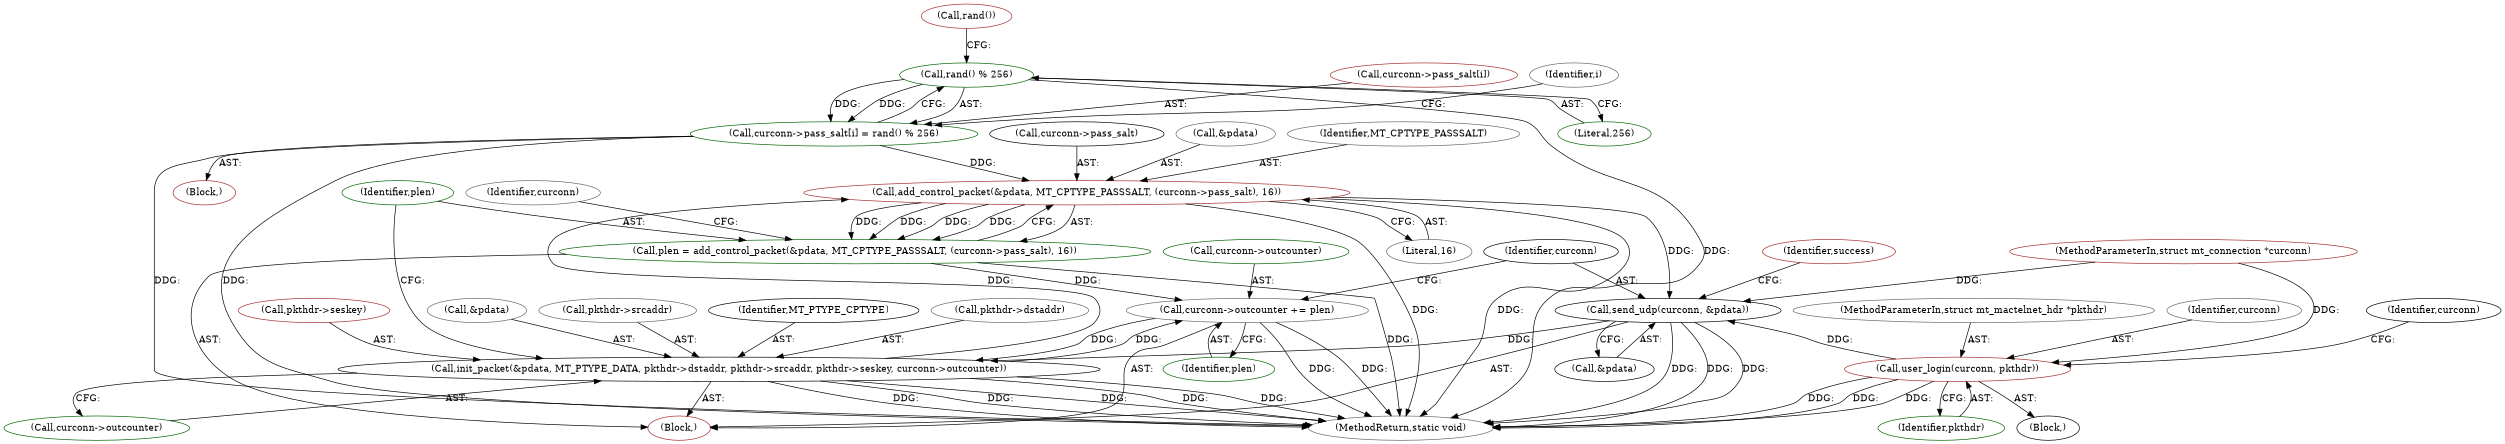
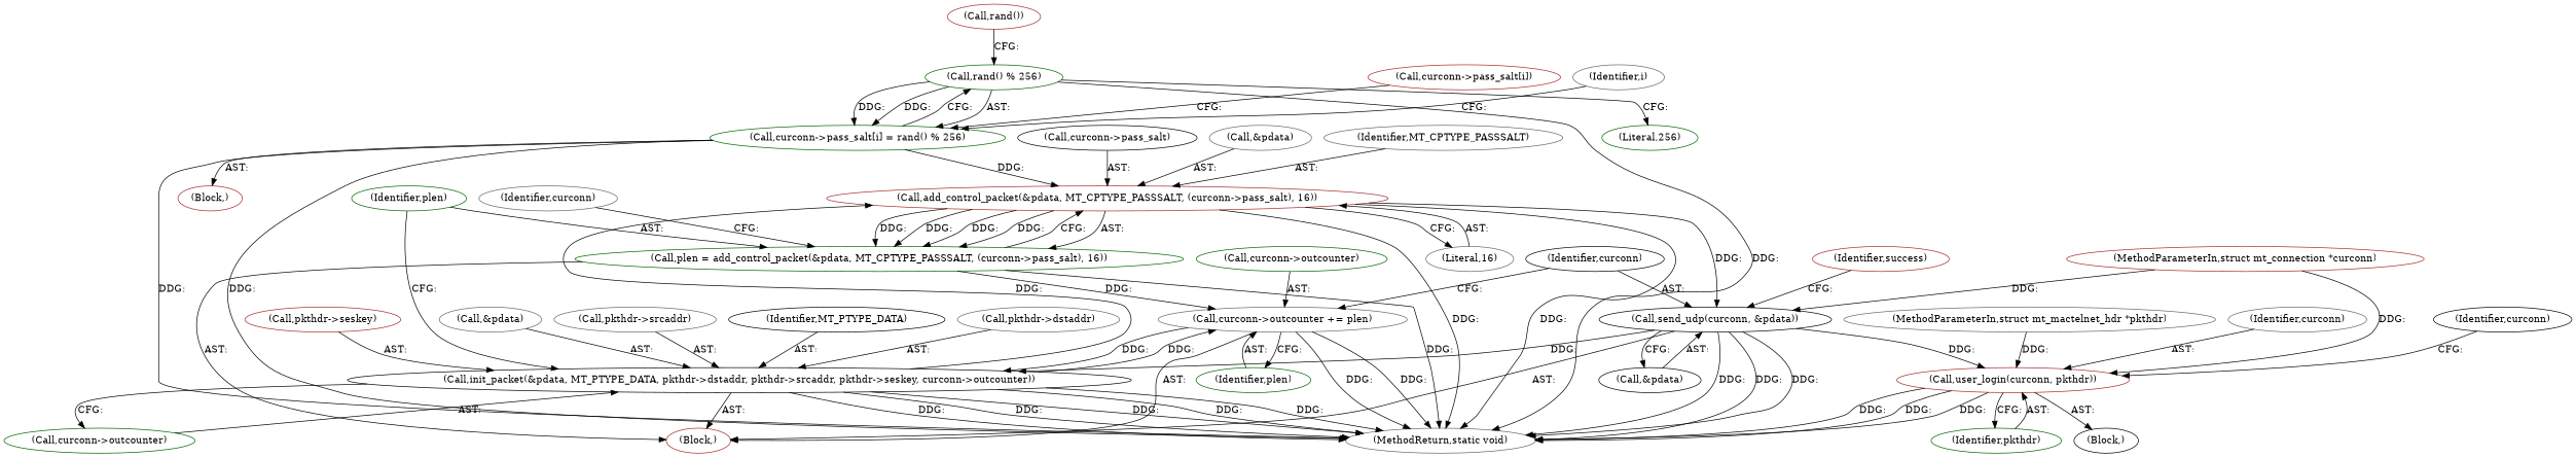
  digraph {
    node [color=gray40]
    n1 [color=darkgreen label="(Call,rand() % 256)"]
    n2 [color=darkgreen label="(Call,curconn->pass_salt[i] = rand() % 256)"]
    n3 [label="(MethodReturn,static void)"]
    n4 [color=darkgreen label="(Literal,256)"]
    n5 [color=brown label="(Call,add_control_packet(&pdata, MT_CPTYPE_PASSSALT, (curconn->pass_salt), 16))"]
    n6 [color=brown label="(Block,)"]
    n7 [color=darkgreen label="(Call,plen = add_control_packet(&pdata, MT_CPTYPE_PASSSALT, (curconn->pass_salt), 16))"]
    n8 [color=black label="(Call,send_udp(curconn, &pdata))"]
    n9 [label="(Literal,16)"]
    n10 [label="(Call,curconn->outcounter += plen)"]
    n11 [color=brown label="(Block,)"]
    n12 [color=black label="(Call,init_packet(&pdata, MT_PTYPE_DATA, pkthdr->dstaddr, pkthdr->srcaddr, pkthdr->seskey, curconn->outcounter))"]
    n13 [color=brown label="(Call,user_login(curconn, pkthdr))"]
    n14 [color=black label="(Call,&pdata)"]
    n15 [color=darkgreen label="(Identifier,plen)"]
    n16 [color=darkgreen label="(Call,curconn->outcounter)"]
    n17 [color=black label="(Block,)"]
    n18 [color=darkgreen label="(Identifier,pkthdr)"]
    n19 [color=black label="(Identifier,curconn)"]
    n20 [color=brown label="(Identifier,success)"]
    n21 [color=brown label="(Call,curconn->pass_salt[i])"]
-   n22 [color=black label="(Identifier,MT_PTYPE_CPTYPE)"]
+   n22 [color=black label="(Identifier,MT_PTYPE_DATA)"]
    n23 [label="(Call,pkthdr->dstaddr)"]
    n24 [label="(Identifier,MT_CPTYPE_PASSSALT)"]
    n25 [color=brown label="(Call,pkthdr->seskey)"]
    n26 [color=brown label="(MethodParameterIn,struct mt_connection *curconn)"]
    n27 [color=brown label="(Call,rand())"]
    n28 [label="(MethodParameterIn,struct mt_mactelnet_hdr *pkthdr)"]
    n29 [label="(Identifier,i)"]
    n30 [color=black label="(Call,curconn->pass_salt)"]
    n31 [label="(Call,&pdata)"]
    n32 [label="(Identifier,curconn)"]
    n33 [label="(Identifier,curconn)"]
    n34 [color=darkgreen label="(Call,curconn->outcounter)"]
    n35 [color=black label="(Identifier,curconn)"]
    n36 [color=darkgreen label="(Identifier,plen)"]
    n37 [label="(Call,pkthdr->srcaddr)"]
    n38 [label="(Call,&pdata)"]
    n1 -> n2 [label="AST: "]
    n1 -> n2 [label="DDG: "]
    n1 -> n2 [label="DDG: "]
    n1 -> n3 [label="DDG: "]
    n1 -> n4 [label="CFG: "]
    n2 -> n1 [label="CFG: "]
    n2 -> n3 [label="DDG: "]
    n2 -> n3 [label="DDG: "]
    n2 -> n5 [label="DDG: "]
    n2 -> n6 [label="AST: "]
-   n4 -> n1 [label="AST: "]
    n5 -> n3 [label="DDG: "]
    n5 -> n3 [label="DDG: "]
    n5 -> n7 [label="AST: "]
    n5 -> n7 [label="DDG: "]
    n5 -> n7 [label="DDG: "]
    n5 -> n7 [label="DDG: "]
    n5 -> n7 [label="DDG: "]
    n5 -> n8 [label="DDG: "]
    n5 -> n9 [label="CFG: "]
    n7 -> n3 [label="DDG: "]
    n7 -> n5 [label="CFG: "]
    n7 -> n10 [label="DDG: "]
    n7 -> n11 [label="AST: "]
    n8 -> n3 [label="DDG: "]
    n8 -> n3 [label="DDG: "]
    n8 -> n3 [label="DDG: "]
    n8 -> n11 [label="AST: "]
    n8 -> n12 [label="DDG: "]
-   n13 -> n8 [label="DDG: "]
+   n8 -> n13 [label="DDG: "]
    n8 -> n14 [label="CFG: "]
    n9 -> n5 [label="AST: "]
    n10 -> n3 [label="DDG: "]
    n10 -> n3 [label="DDG: "]
    n10 -> n11 [label="AST: "]
    n10 -> n12 [label="DDG: "]
    n10 -> n15 [label="CFG: "]
    n12 -> n3 [label="DDG: "]
    n12 -> n3 [label="DDG: "]
    n12 -> n3 [label="DDG: "]
    n12 -> n3 [label="DDG: "]
    n12 -> n3 [label="DDG: "]
    n12 -> n5 [label="DDG: "]
    n12 -> n10 [label="DDG: "]
    n12 -> n11 [label="AST: "]
    n12 -> n16 [label="CFG: "]
    n13 -> n3 [label="DDG: "]
    n13 -> n3 [label="DDG: "]
    n13 -> n3 [label="DDG: "]
    n13 -> n17 [label="AST: "]
    n13 -> n18 [label="CFG: "]
    n14 -> n8 [label="AST: "]
    n15 -> n10 [label="AST: "]
    n16 -> n12 [label="AST: "]
    n18 -> n13 [label="AST: "]
    n19 -> n13 [label="CFG: "]
    n20 -> n8 [label="CFG: "]
-   n21 -> n2 [label="AST: "]
+   n21 -> n2 [label="CFG: "]
    n22 -> n12 [label="AST: "]
    n23 -> n12 [label="AST: "]
    n24 -> n5 [label="AST: "]
    n25 -> n12 [label="AST: "]
    n26 -> n8 [label="DDG: "]
    n26 -> n13 [label="DDG: "]
    n27 -> n1 [label="CFG: "]
-   n28 -> n13 [label="AST: "]
+   n28 -> n13 [label="DDG: "]
    n29 -> n2 [label="CFG: "]
    n30 -> n5 [label="AST: "]
    n31 -> n12 [label="AST: "]
    n32 -> n13 [label="AST: "]
    n33 -> n7 [label="CFG: "]
    n34 -> n10 [label="AST: "]
    n35 -> n8 [label="AST: "]
    n35 -> n10 [label="CFG: "]
    n36 -> n7 [label="AST: "]
    n36 -> n12 [label="CFG: "]
    n37 -> n12 [label="AST: "]
    n38 -> n5 [label="AST: "]
  }
